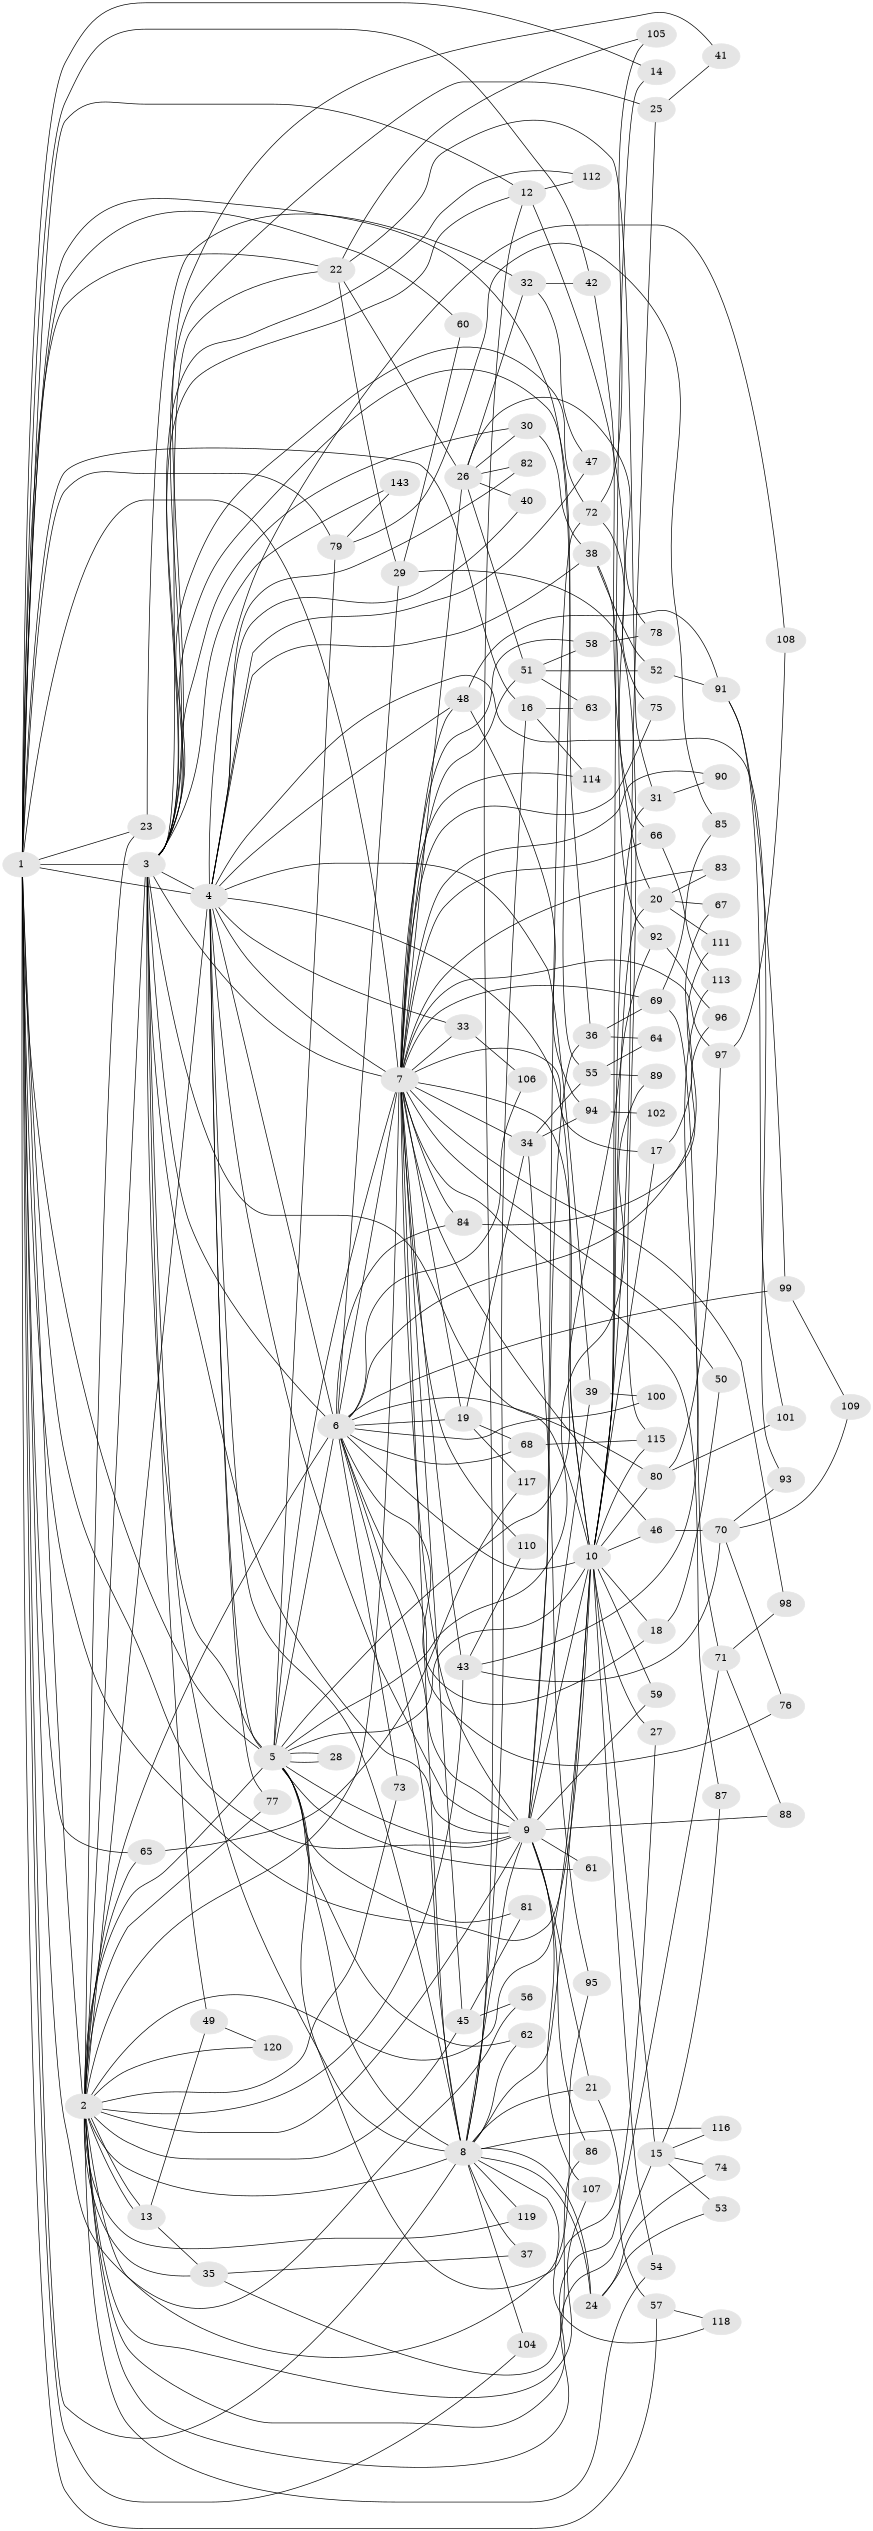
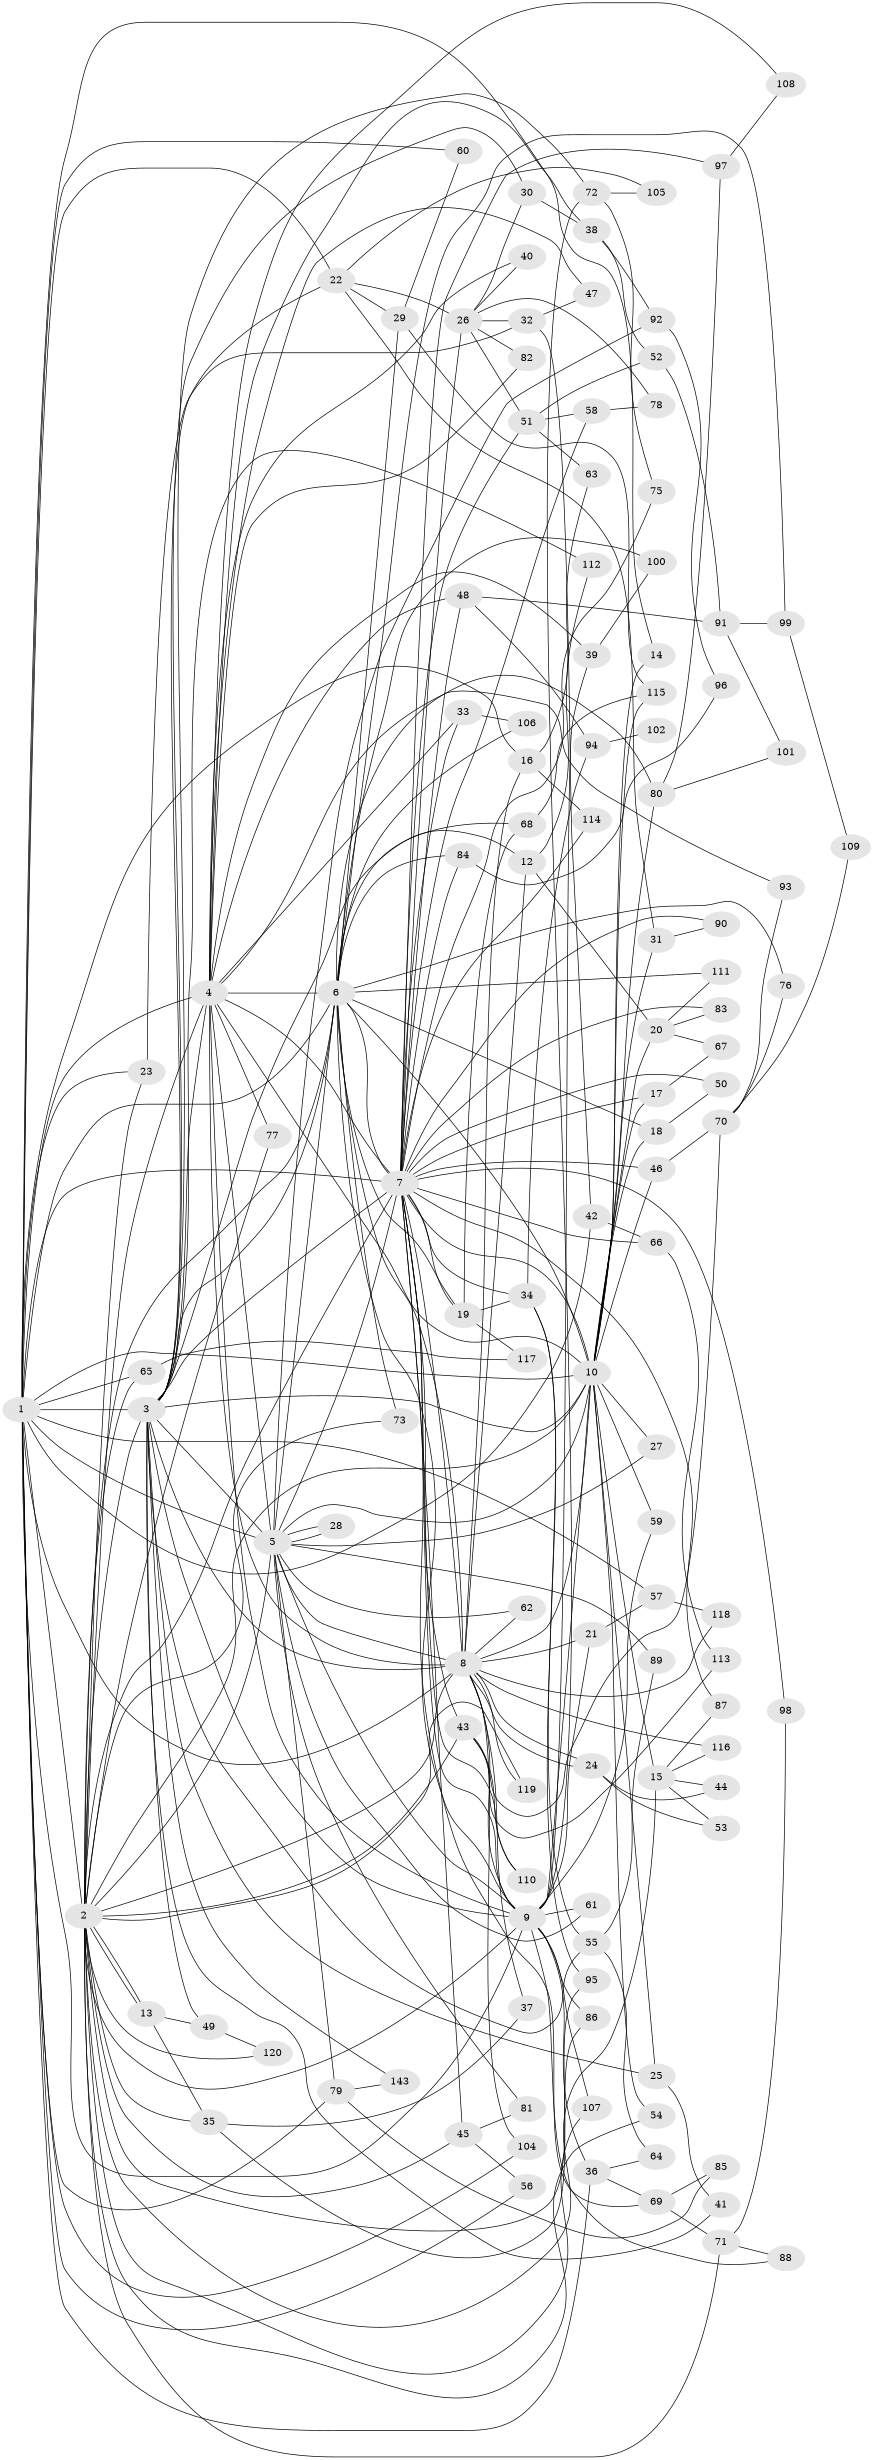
  graph {
    rankdir=LR
    node [color=gray90 style=filled]
    1
    2
    3
    4
    5
    6
    7
    8
    9
    10
    14
    16
    22
    23
    36
    42
    56
    57
    60
    65
    79
    104
    13
    15
    35
    43
    45
    54
    71
    73
    77
    95
    107
    119
    120
    12
    25
    30
    41
    49
    55
    72
    n43 [label=143]
    112
    33
    38
    39
    40
    47
    48
    82
    93
    108
    27
    28
    61
    62
    81
    89
    92
    18
    19
    29
    68
    76
    80
    84
    99
    100
    106
    111
    17
    26
    34
    46
    50
    51
    58
    66
    69
    75
    83
    87
    90
    97
    98
    110
    114
    21
    24
    37
    116
    118
    59
    86
    88
    20
    31
    115
    63
    105
    32
    64
    117
    85
-   44 [label=74]
+   44
    53
    70
    113
    52
    94
    91
    96
    101
    109
    67
    78
    102
    1 -- 2
    1 -- 3
    1 -- 4
    1 -- 5
-   1 -- 12
+   1 -- 6
    1 -- 7
    1 -- 8
    1 -- 9
    1 -- 10
    1 -- 14
    1 -- 16
    1 -- 22
    1 -- 23
    1 -- 36
    1 -- 42
    1 -- 56
    1 -- 57
    1 -- 60
    1 -- 65
    1 -- 79
    1 -- 104
    2 -- 3
    2 -- 4
    2 -- 5
    2 -- 6
    2 -- 7
    2 -- 8
    2 -- 9
    2 -- 10
    2 -- 23
    2 -- 65
    2 -- 13
    2 -- 13
    2 -- 15
    2 -- 35
    2 -- 43
    2 -- 45
    2 -- 54
    2 -- 71
    2 -- 73
    2 -- 77
    2 -- 95
    2 -- 107
    2 -- 119
    2 -- 120
    3 -- 4
    3 -- 5
    3 -- 6
    3 -- 7
    3 -- 8
    3 -- 9
    3 -- 10
    3 -- 22
    3 -- 12
    3 -- 25
    3 -- 30
    3 -- 41
    3 -- 49
    3 -- 55
    3 -- 72
    3 -- n43
    3 -- 112
    4 -- 5
    4 -- 6
    4 -- 7
    4 -- 8
    4 -- 9
    4 -- 10
    4 -- 77
    4 -- 33
    4 -- 38
    4 -- 39
    4 -- 40
    4 -- 47
    4 -- 48
    4 -- 82
    4 -- 93
    4 -- 108
    5 -- 6
    5 -- 7
    5 -- 8
    5 -- 9
    5 -- 10
    5 -- 79
    5 -- 27
    5 -- 28
    5 -- 28
    5 -- 61
    5 -- 62
    5 -- 81
    5 -- 89
    5 -- 92
    6 -- 7
    6 -- 8
    6 -- 9
    6 -- 10
    6 -- 73
    6 -- 18
    6 -- 19
    6 -- 29
    6 -- 68
    6 -- 76
    6 -- 80
    6 -- 84
    6 -- 99
    6 -- 100
    6 -- 106
    6 -- 111
    7 -- 8
    7 -- 9
    7 -- 10
    7 -- 43
    7 -- 45
    7 -- 33
    7 -- 48
    7 -- 19
    7 -- 84
    7 -- 17
    7 -- 26
    7 -- 34
    7 -- 46
    7 -- 50
    7 -- 51
    7 -- 58
    7 -- 66
    7 -- 69
    7 -- 75
    7 -- 83
    7 -- 87
    7 -- 90
    7 -- 97
    7 -- 98
    7 -- 110
    7 -- 114
    8 -- 9
    8 -- 10
    8 -- 16
    8 -- 104
    8 -- 119
    8 -- 12
    8 -- 62
    8 -- 21
    8 -- 24
    8 -- 24
    8 -- 37
    8 -- 116
    8 -- 118
    9 -- 10
    9 -- 36
    9 -- 107
    9 -- 72
    9 -- 39
    9 -- 61
    9 -- 21
    9 -- 59
    9 -- 86
    9 -- 88
    10 -- 14
    10 -- 15
    10 -- 54
    10 -- 25
    10 -- 27
    10 -- 18
    10 -- 80
    10 -- 17
    10 -- 46
    10 -- 59
    10 -- 20
    10 -- 31
    10 -- 115
    16 -- 114
    16 -- 63
    22 -- 29
    22 -- 26
    22 -- 31
    22 -- 105
    23 -- 32
    36 -- 69
    36 -- 64
    42 -- 66
    57 -- 118
    65 -- 117
    79 -- n43
    79 -- 85
    13 -- 35
    13 -- 49
    15 -- 87
    15 -- 116
    15 -- 44
    15 -- 53
    35 -- 37
    35 -- 86
    43 -- 110
    43 -- 70
    43 -- 113
    45 -- 56
    45 -- 81
    71 -- 98
    71 -- 88
    12 -- 112
    12 -- 20
    25 -- 41
    30 -- 38
    49 -- 120
    55 -- 89
    55 -- 64
    72 -- 75
    72 -- 105
    33 -- 106
    38 -- 92
    38 -- 52
    39 -- 100
    48 -- 94
    48 -- 91
    92 -- 96
    18 -- 50
    19 -- 68
    19 -- 34
    19 -- 117
    29 -- 60
    29 -- 115
    68 -- 115
    80 -- 97
    80 -- 101
    84 -- 96
    99 -- 109
    17 -- 67
    26 -- 30
    26 -- 40
    26 -- 82
    26 -- 51
    26 -- 32
    26 -- 78
    34 -- 95
    34 -- 55
    34 -- 94
    46 -- 70
    51 -- 58
    51 -- 63
    51 -- 52
    58 -- 78
    66 -- 113
    69 -- 71
    69 -- 85
    97 -- 108
    21 -- 57
    24 -- 44
    24 -- 53
    20 -- 111
    20 -- 83
    20 -- 67
    31 -- 90
    32 -- 42
    32 -- 47
    70 -- 93
    70 -- 76
    70 -- 109
    52 -- 91
    94 -- 102
    91 -- 99
    91 -- 101
  }
